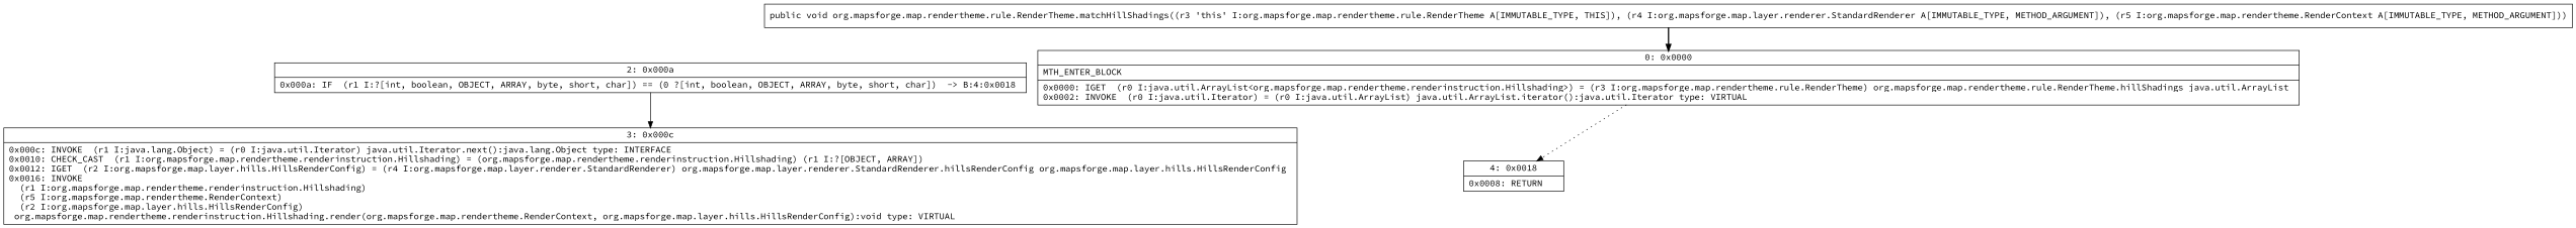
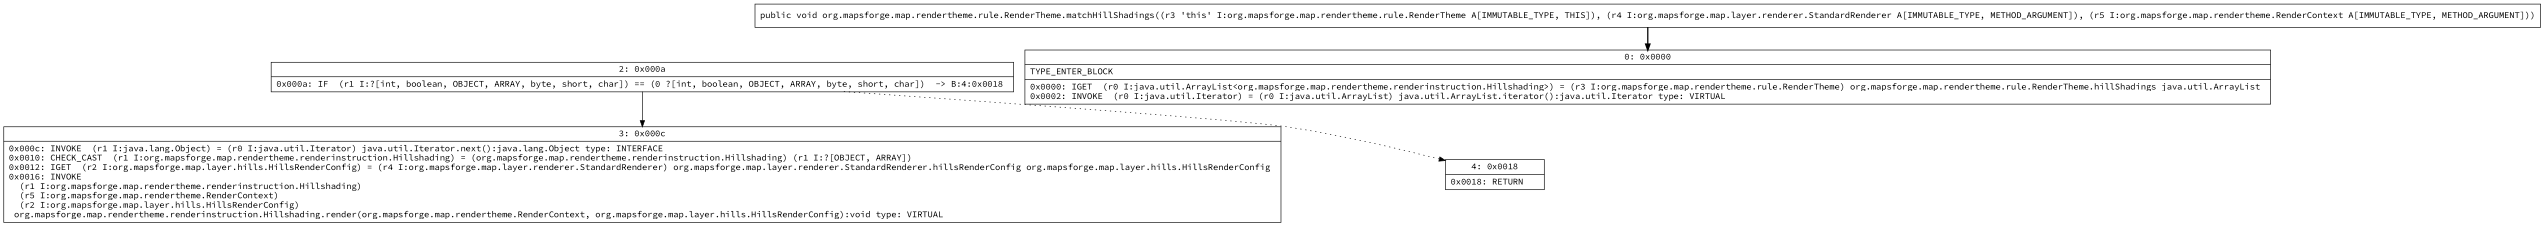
  digraph {
    fontname="Source Code Pro"
    node [fontname="Source Code Pro" shape=record]
    edge [fontname="Source Code Pro"]
-   n1 [label="{0\:\ 0x0000|MTH_ENTER_BLOCK\l|0x0000: IGET  (r0 I:java.util.ArrayList\<org.mapsforge.map.rendertheme.renderinstruction.Hillshading\>) = (r3 I:org.mapsforge.map.rendertheme.rule.RenderTheme) org.mapsforge.map.rendertheme.rule.RenderTheme.hillShadings java.util.ArrayList \l0x0002: INVOKE  (r0 I:java.util.Iterator) = (r0 I:java.util.ArrayList) java.util.ArrayList.iterator():java.util.Iterator type: VIRTUAL \l}"]
+   n1 [label="{0\:\ 0x0000|TYPE_ENTER_BLOCK\l|0x0000: IGET  (r0 I:java.util.ArrayList\<org.mapsforge.map.rendertheme.renderinstruction.Hillshading\>) = (r3 I:org.mapsforge.map.rendertheme.rule.RenderTheme) org.mapsforge.map.rendertheme.rule.RenderTheme.hillShadings java.util.ArrayList \l0x0002: INVOKE  (r0 I:java.util.Iterator) = (r0 I:java.util.ArrayList) java.util.ArrayList.iterator():java.util.Iterator type: VIRTUAL \l}"]
    n2 [label="{2\:\ 0x000a|0x000a: IF  (r1 I:?[int, boolean, OBJECT, ARRAY, byte, short, char]) == (0 ?[int, boolean, OBJECT, ARRAY, byte, short, char])  \-\> B:4:0x0018 \l}"]
    n3 [label="{3\:\ 0x000c|0x000c: INVOKE  (r1 I:java.lang.Object) = (r0 I:java.util.Iterator) java.util.Iterator.next():java.lang.Object type: INTERFACE \l0x0010: CHECK_CAST  (r1 I:org.mapsforge.map.rendertheme.renderinstruction.Hillshading) = (org.mapsforge.map.rendertheme.renderinstruction.Hillshading) (r1 I:?[OBJECT, ARRAY]) \l0x0012: IGET  (r2 I:org.mapsforge.map.layer.hills.HillsRenderConfig) = (r4 I:org.mapsforge.map.layer.renderer.StandardRenderer) org.mapsforge.map.layer.renderer.StandardRenderer.hillsRenderConfig org.mapsforge.map.layer.hills.HillsRenderConfig \l0x0016: INVOKE  \l  (r1 I:org.mapsforge.map.rendertheme.renderinstruction.Hillshading)\l  (r5 I:org.mapsforge.map.rendertheme.RenderContext)\l  (r2 I:org.mapsforge.map.layer.hills.HillsRenderConfig)\l org.mapsforge.map.rendertheme.renderinstruction.Hillshading.render(org.mapsforge.map.rendertheme.RenderContext, org.mapsforge.map.layer.hills.HillsRenderConfig):void type: VIRTUAL \l}"]
-   n4 [label="{4\:\ 0x0018|0x0008: RETURN   \l}"]
+   n4 [label="{4\:\ 0x0018|0x0018: RETURN   \l}"]
    n5 [label="{public void org.mapsforge.map.rendertheme.rule.RenderTheme.matchHillShadings((r3 'this' I:org.mapsforge.map.rendertheme.rule.RenderTheme A[IMMUTABLE_TYPE, THIS]), (r4 I:org.mapsforge.map.layer.renderer.StandardRenderer A[IMMUTABLE_TYPE, METHOD_ARGUMENT]), (r5 I:org.mapsforge.map.rendertheme.RenderContext A[IMMUTABLE_TYPE, METHOD_ARGUMENT])) }"]
    n2 -> n3 [style=solid]
-   n1 -> n4 [style=dotted]
+   n2 -> n4 [style=dotted]
    n5 -> n1 [style=bold]
  }
